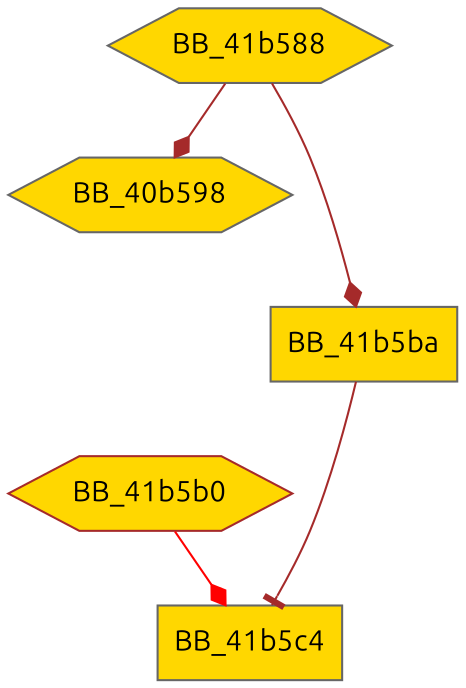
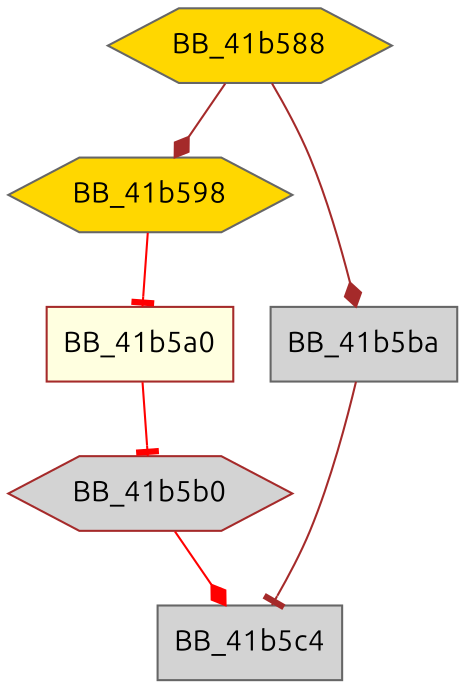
  digraph {
    fontname=Ubuntu
    node [color=gray40 fillcolor=gold fontname=Ubuntu shape=hexagon style=filled]
    edge [arrowhead=diamond color=brown fontname=Ubuntu]
    BB_41b588
-   BB_41b598 [label=BB_40b598]
-   BB_41b5ba [shape=box]
-   BB_41b5c4 [shape=box]
-   BB_41b5b0 [color=brown]
+   BB_41b598
+   BB_41b5ba [fillcolor=lightgrey shape=box]
+   BB_41b5a0 [color=brown fillcolor=lightyellow shape=box]
+   BB_41b5c4 [fillcolor=lightgrey shape=box]
+   BB_41b5b0 [color=brown fillcolor=lightgrey]
    BB_41b588 -> BB_41b598
    BB_41b588 -> BB_41b5ba
+   BB_41b598 -> BB_41b5a0 [arrowhead=tee color=red]
    BB_41b5ba -> BB_41b5c4 [arrowhead=tee]
+   BB_41b5a0 -> BB_41b5b0 [arrowhead=tee color=red]
    BB_41b5b0 -> BB_41b5c4 [color=red]
  }
